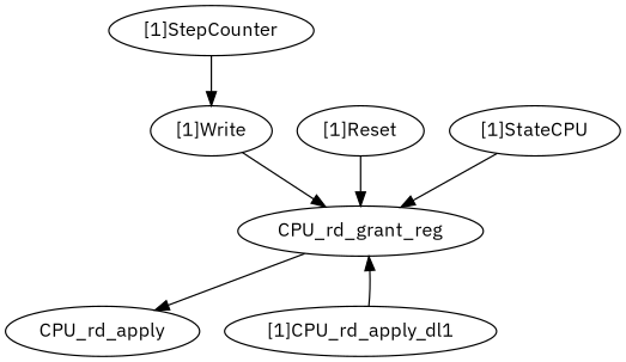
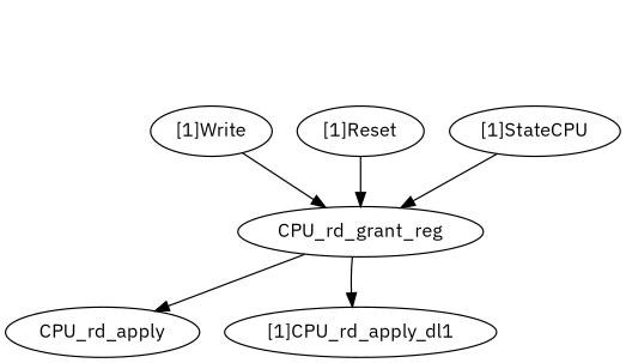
  strict digraph {
    fontname="IBM Plex Sans"
    node [complexity=5 fontname="IBM Plex Sans"]
    edge [fontname="IBM Plex Sans"]
    n1 [complexity=2 importance=0.0835893313455 label=CPU_rd_grant_reg rank=0.0417946656727]
    n2 [complexity=0 importance=0.0252693273532 label=CPU_rd_apply rank=0.0]
    "[1]CPU_rd_apply_dl1" [complexity=4 importance=0.19975196754 rank=0.0499379918849]
    "[1]Write" [importance=0.112207911792 rank=0.0224415823585]
    "[1]Reset" [complexity=3 importance=0.27187180994 rank=0.0906239366468]
    "[1]StateCPU" [importance=0.104693147249 rank=0.0209386294499]
-   "[1]StepCounter" [complexity=9 importance=0.954026218101 rank=0.106002913122]
    n1 -> n2
-   "[1]CPU_rd_apply_dl1" -> n1
+   n1 -> "[1]CPU_rd_apply_dl1"
    "[1]Write" -> n1
    "[1]Reset" -> n1
    "[1]StateCPU" -> n1
-   "[1]StepCounter" -> "[1]Write"
  }
